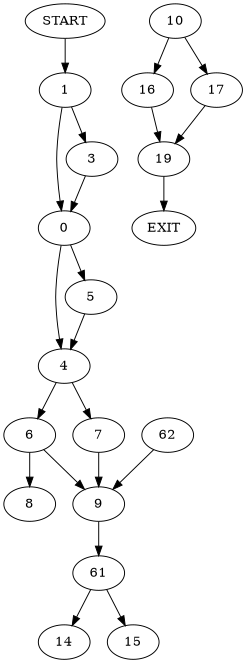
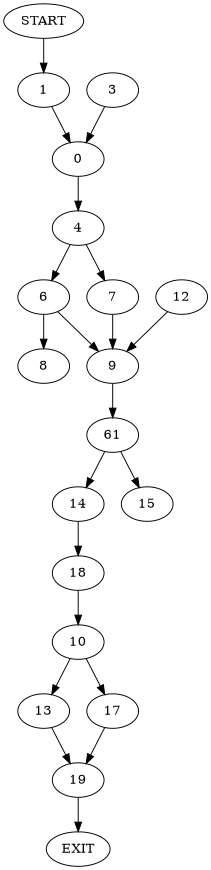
  digraph {
    n1 [label=START]
    1
    n3 [label=0]
    3
    n5 [label=EXIT]
    4
-   5
    6
    7
    8
    9
    n12 [label=61]
-   12 [label=62]
+   12
    10
-   16
+   16 [label=13]
    17
    14
    15
    19
+   18
    n1 -> 1
    1 -> n3
-   1 -> 3
    n3 -> 4
-   n3 -> 5
    3 -> n3
    4 -> 6
    4 -> 7
-   5 -> 4
    6 -> 8
    6 -> 9
    7 -> 9
    9 -> n12
    n12 -> 14
    n12 -> 15
    12 -> 9
    10 -> 16
    10 -> 17
    16 -> 19
    17 -> 19
+   14 -> 18
    19 -> n5
+   18 -> 10
  }
